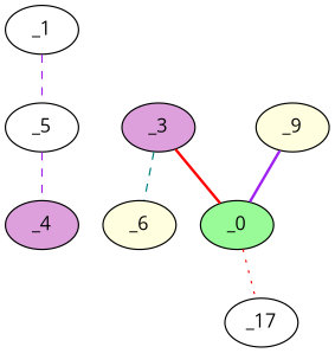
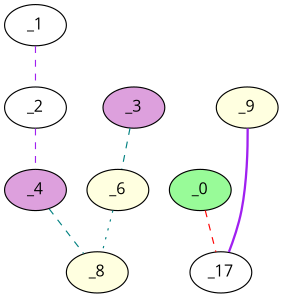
  graph {
    fontname="Open Sans"
    node [charge=0 chem=1 fillcolor=white fontname="Open Sans" style=filled symbol="C  " x=1]
    edge [color=purple fontname="Open Sans" style=dashed valence=1]
    _1 [chem=7 symbol="Cl " y=0]
-   _2 [chem=27 symbol="Pd " y=-2.35 label=_5]
+   _2 [chem=27 symbol="Pd " y=-2.35]
    _4 [chem=4 fillcolor=plum symbol="N  " x=0.5 y=-10.35]
    _3 [charge=1 chem=5 fillcolor=plum symbol="S  " y=-4.35]
    _6 [fillcolor=lightyellow x=0.5 y=-6.35]
    n6 [chem=5 fillcolor=palegreen label=_0 symbol="S  " x=1.5 y=-6.15]
+   _8 [fillcolor=lightyellow x=0.5 y=-8.35]
    n8 [label=_17 x=1.5 y=-8.15]
    _9 [fillcolor=lightyellow x=1.5 y=-10.15]
    _1 -- _2
    _2 -- _4
+   _4 -- _8 [color=teal]
    _3 -- _6 [color=teal]
-   _3 -- n6 [color=red style=bold]
-   n6 -- n8 [color=red style=dotted]
-   _9 -- n6 [style=bold]
+   _6 -- _8 [color=teal style=dotted]
+   n6 -- n8 [color=red]
+   _9 -- n8 [style=bold]
  }
